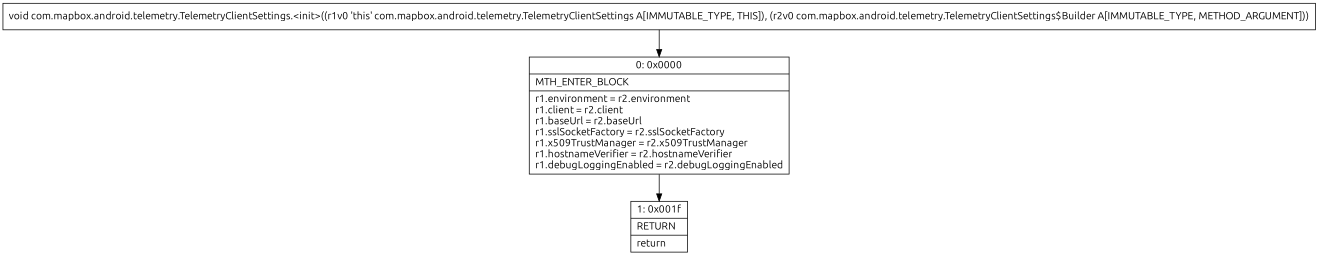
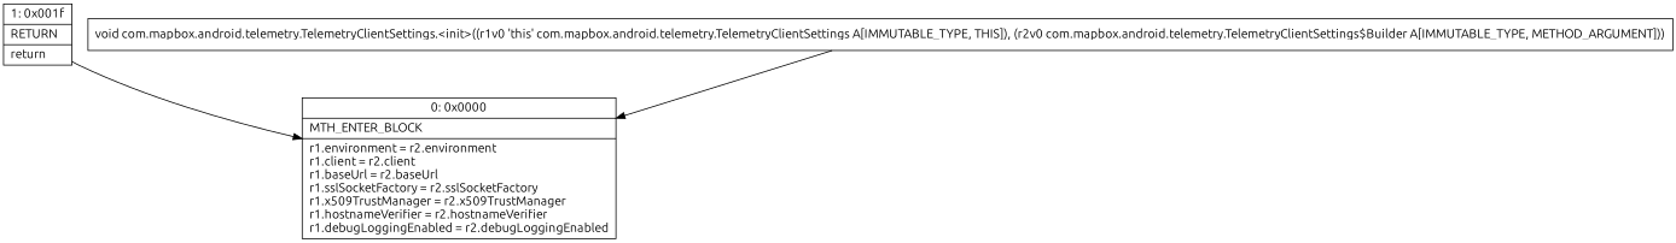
  digraph {
    fontname=Ubuntu
    node [shape=record fontname=Ubuntu]
    edge [fontname=Ubuntu]
    n1 [label="{0\:\ 0x0000|MTH_ENTER_BLOCK\l|r1.environment = r2.environment\lr1.client = r2.client\lr1.baseUrl = r2.baseUrl\lr1.sslSocketFactory = r2.sslSocketFactory\lr1.x509TrustManager = r2.x509TrustManager\lr1.hostnameVerifier = r2.hostnameVerifier\lr1.debugLoggingEnabled = r2.debugLoggingEnabled\l}"]
    n2 [label="{1\:\ 0x001f|RETURN\l|return\l}"]
    n3 [label="{void com.mapbox.android.telemetry.TelemetryClientSettings.\<init\>((r1v0 'this' com.mapbox.android.telemetry.TelemetryClientSettings A[IMMUTABLE_TYPE, THIS]), (r2v0 com.mapbox.android.telemetry.TelemetryClientSettings$Builder A[IMMUTABLE_TYPE, METHOD_ARGUMENT])) }"]
-   n1 -> n2
+   n2 -> n1
    n3 -> n1
  }
